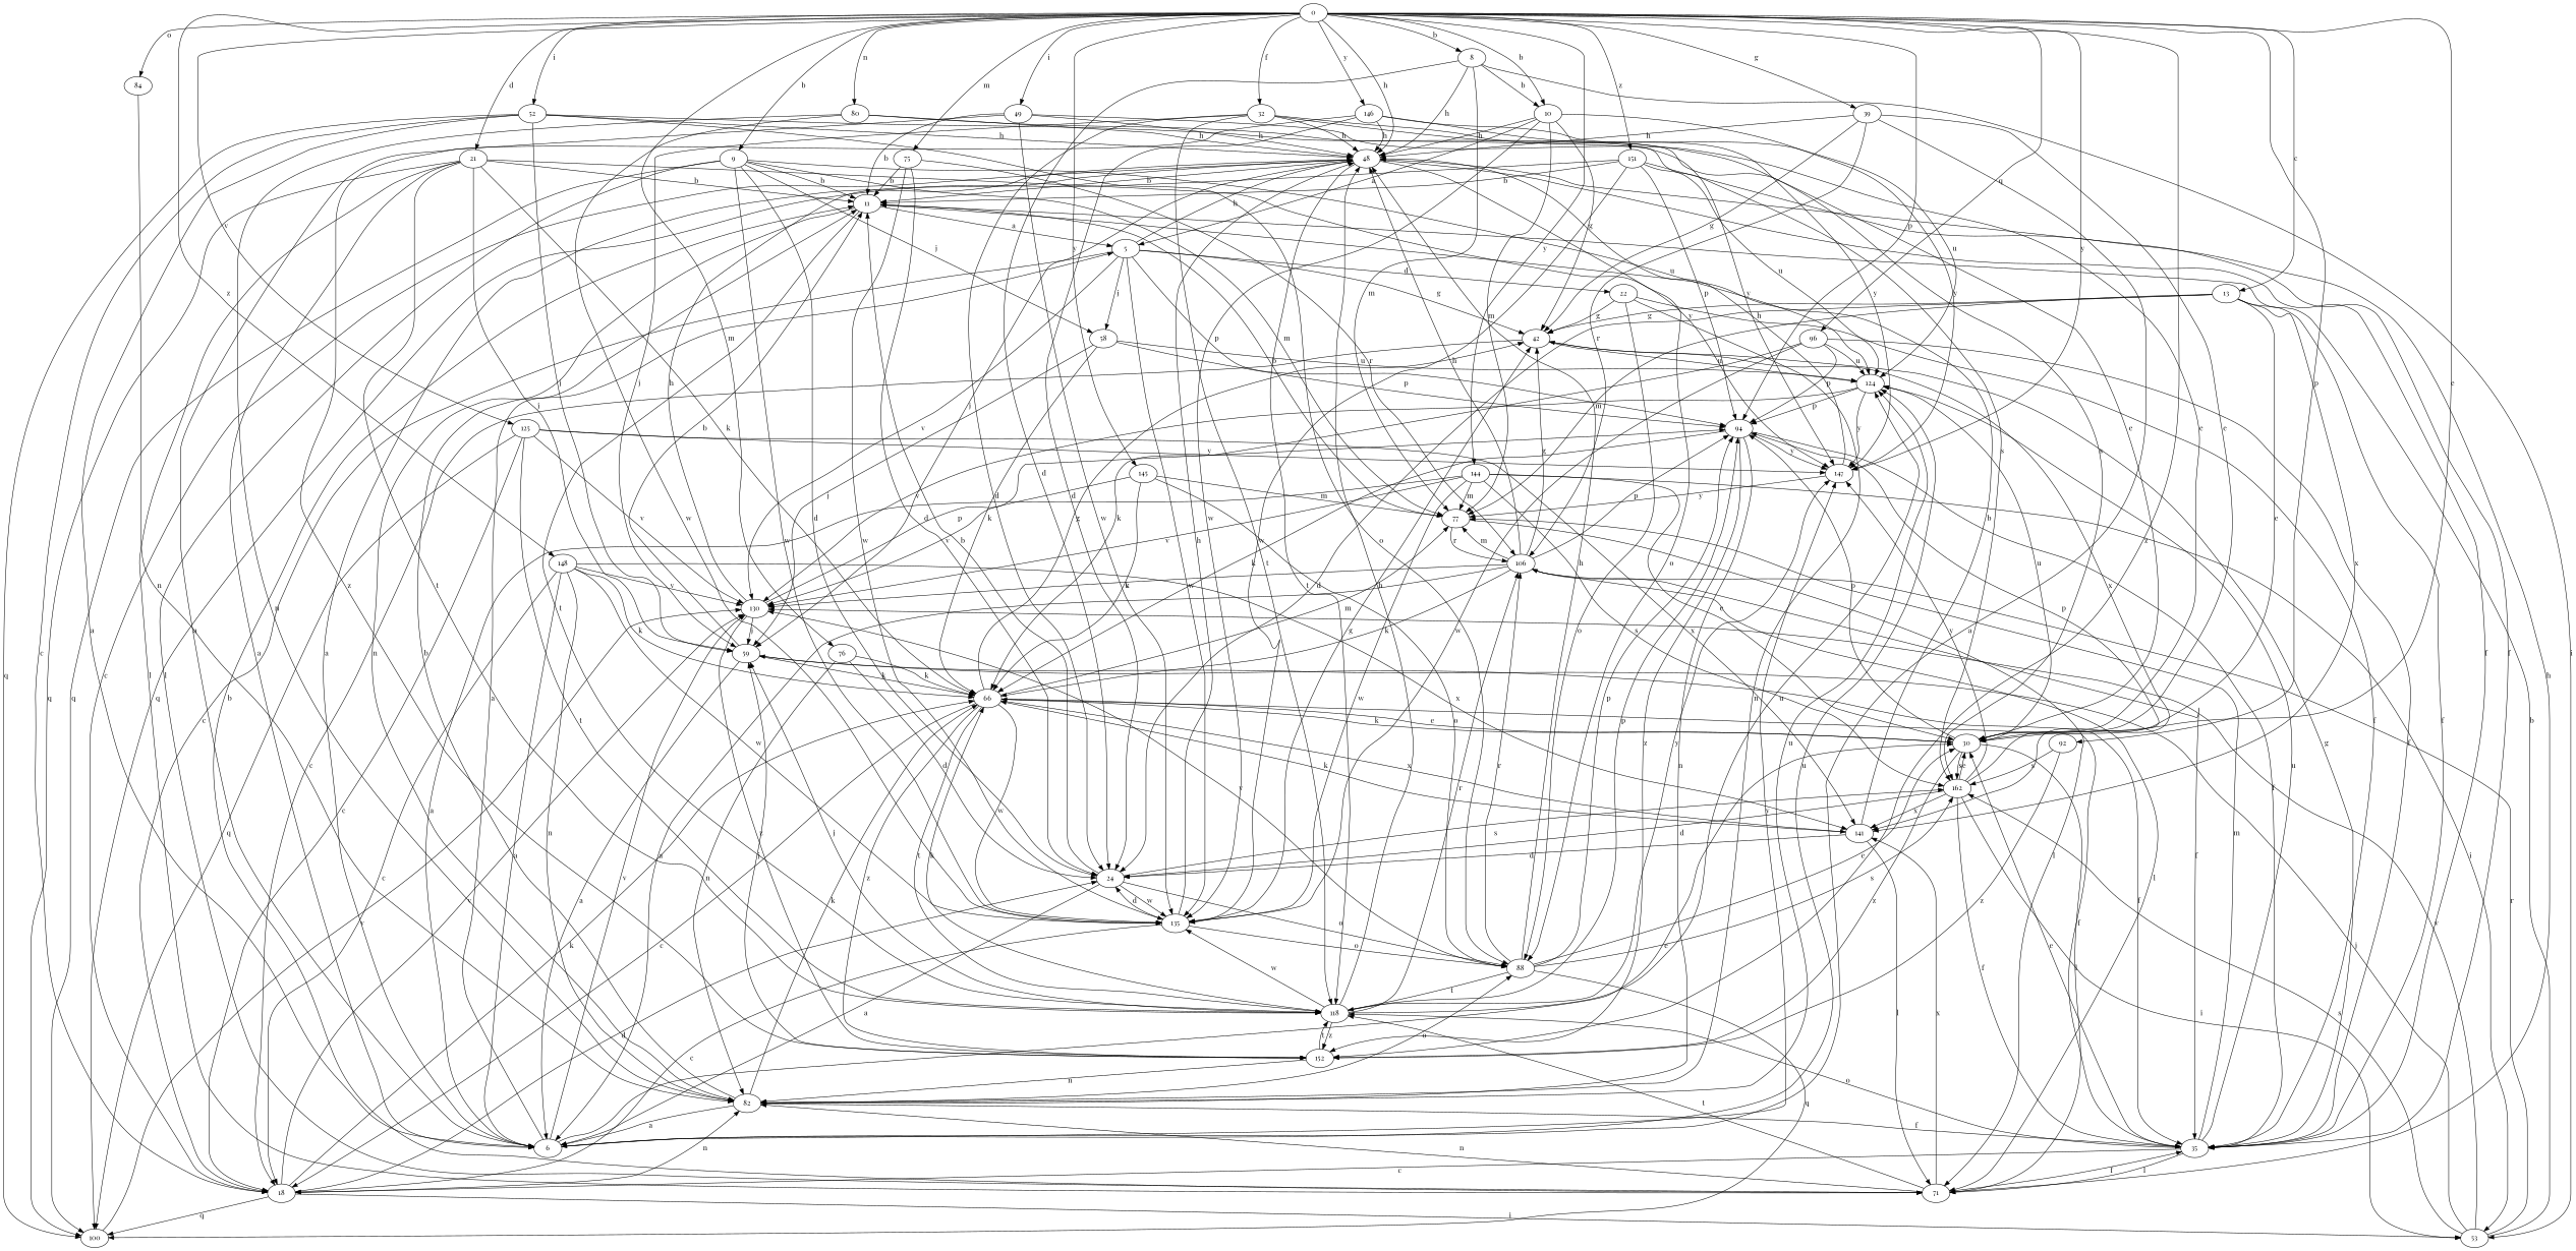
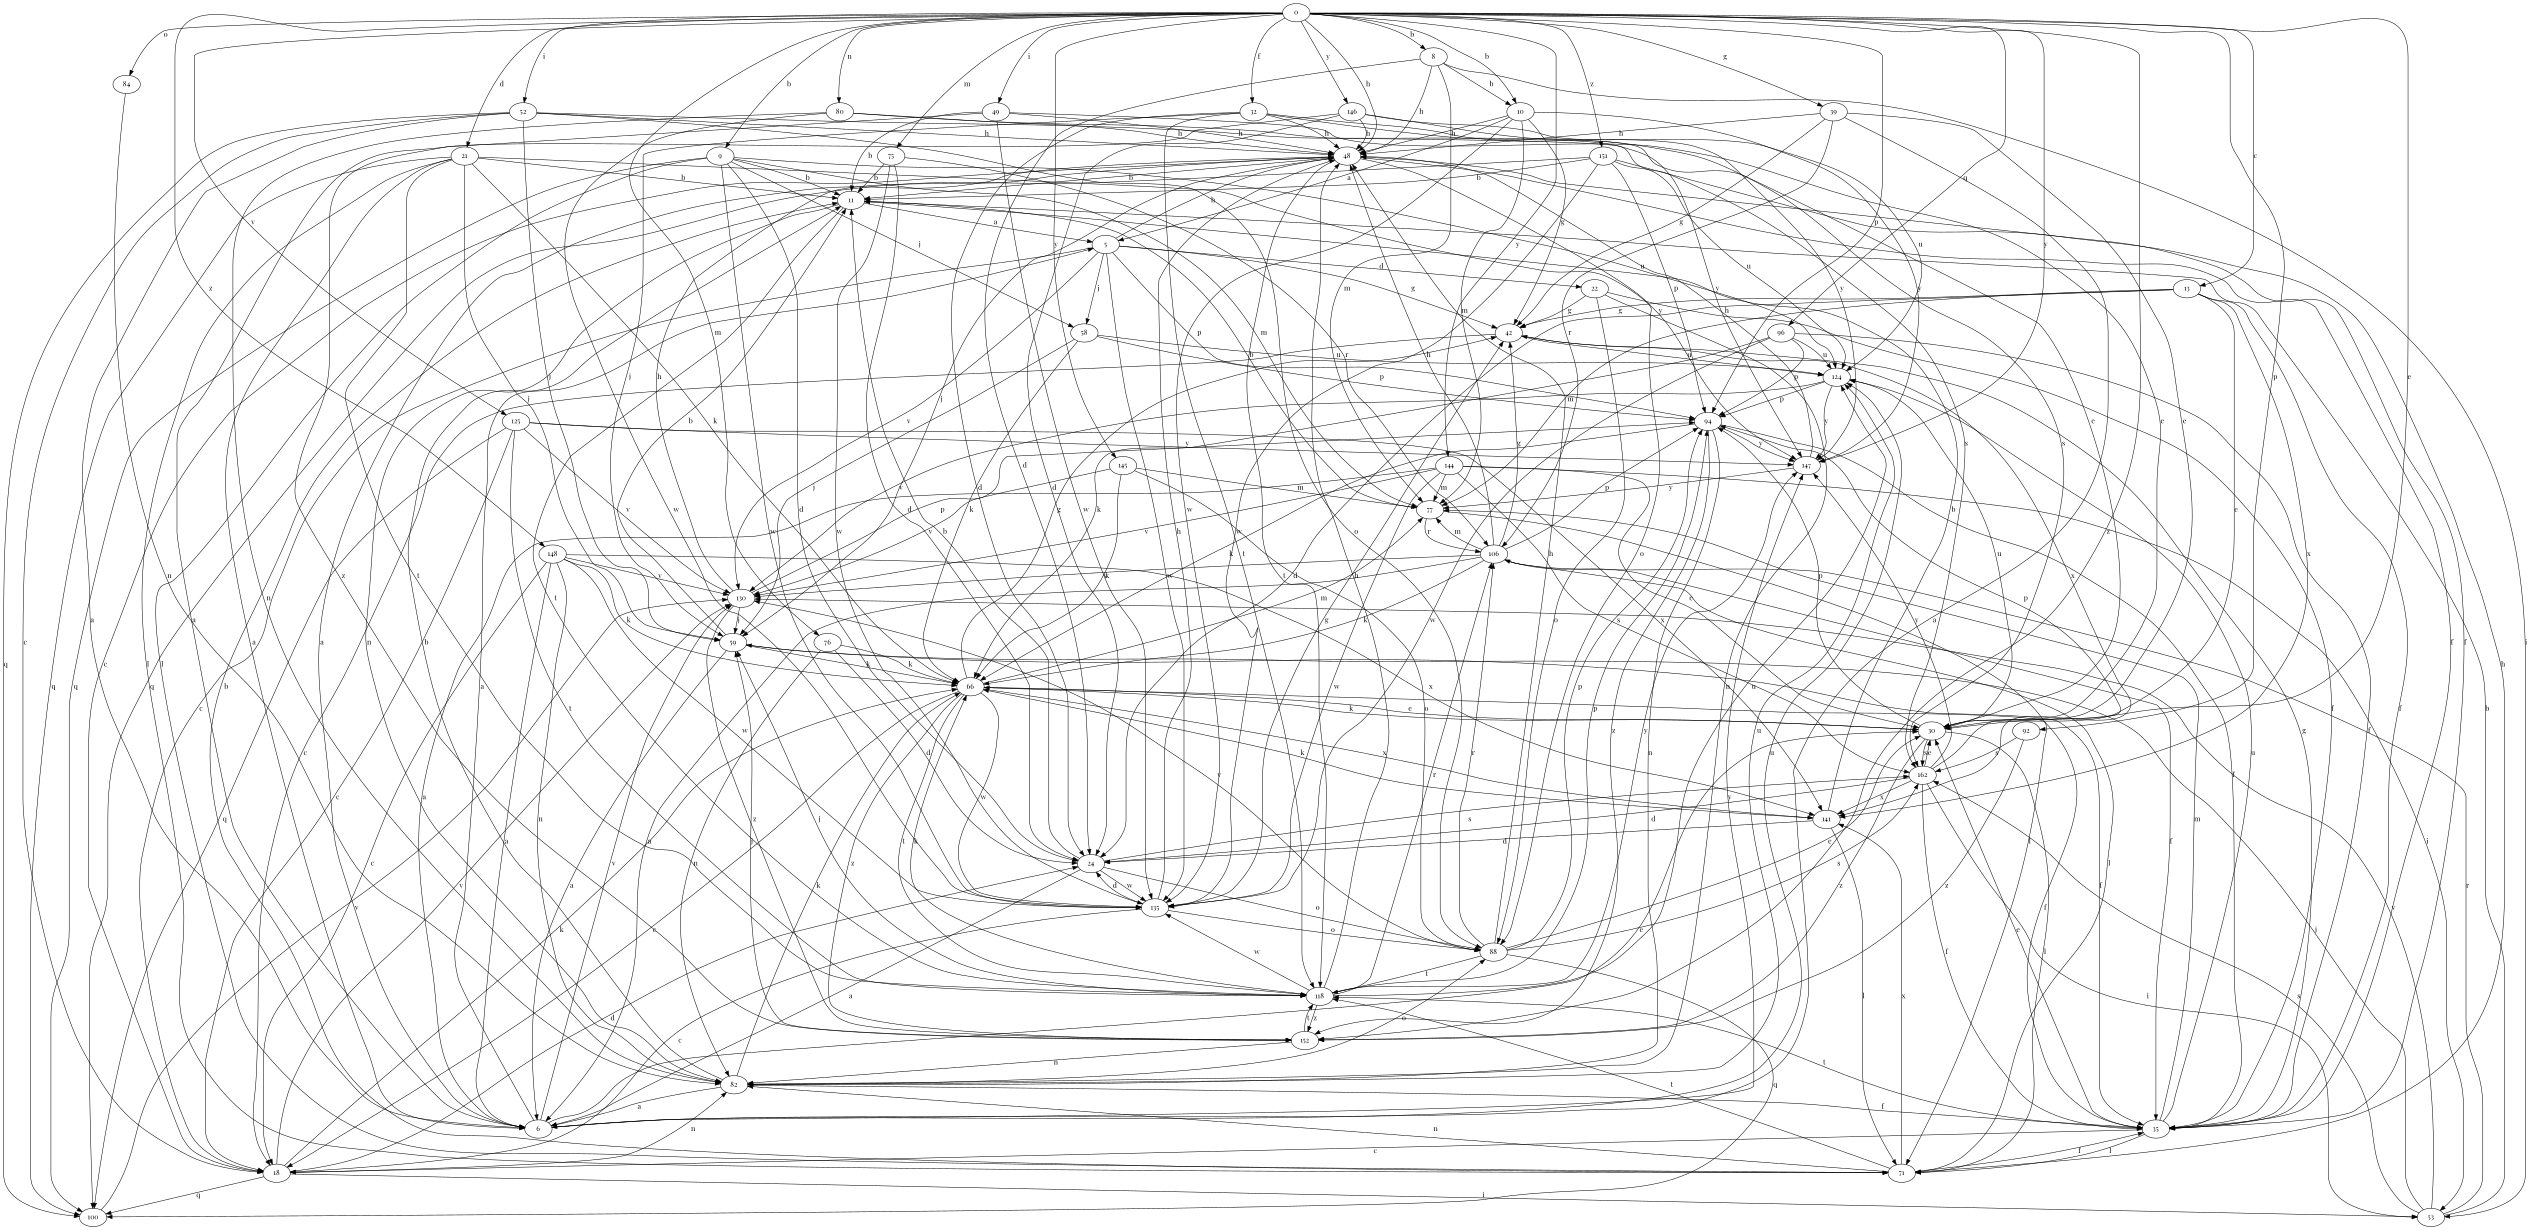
  strict digraph {
    fontname="Playfair Display"
    node [fontname="Playfair Display"]
    edge [fontname="Playfair Display"]
    0
    8
    9
    10
    13
    21
    30
    32
    39
    48
    49
    52
    75
    76
    80
    84
    92
    94
    96
    125
    144
    145
    146
    147
    148
    151
    152
    24
    53
    77
    58
    135
    124
    11
    71
    100
    5
    42
    35
    141
    6
    118
    66
    59
    n45 [label=162]
    106
    18
    88
    82
    130
    22
    0 -> 8 [label=b]
    0 -> 9 [label=b]
    0 -> 10 [label=b]
    0 -> 13 [label=c]
    0 -> 21 [label=d]
    0 -> 30 [label=e]
    0 -> 32 [label=f]
    0 -> 39 [label=g]
    0 -> 48 [label=h]
    0 -> 49 [label=i]
    0 -> 52 [label=i]
    0 -> 75 [label=m]
    0 -> 76 [label=m]
    0 -> 80 [label=n]
    0 -> 84 [label=o]
    0 -> 92 [label=p]
    0 -> 94 [label=p]
    0 -> 96 [label=q]
    0 -> 125 [label=v]
    0 -> 144 [label=y]
    0 -> 145 [label=y]
    0 -> 146 [label=y]
    0 -> 147 [label=y]
    0 -> 148 [label=z]
    0 -> 151 [label=z]
    0 -> 152 [label=z]
    8 -> 10 [label=b]
    8 -> 48 [label=h]
    8 -> 24 [label=d]
    8 -> 53 [label=i]
    8 -> 77 [label=m]
    9 -> 24 [label=d]
    9 -> 77 [label=m]
    9 -> 58 [label=j]
    9 -> 135 [label=w]
    9 -> 124 [label=u]
    9 -> 11 [label=b]
    9 -> 71 [label=l]
    9 -> 100 [label=q]
    10 -> 48 [label=h]
    10 -> 147 [label=y]
    10 -> 77 [label=m]
    10 -> 135 [label=w]
    10 -> 5 [label=a]
    10 -> 42 [label=g]
    13 -> 30 [label=e]
    13 -> 24 [label=d]
    13 -> 77 [label=m]
    13 -> 42 [label=g]
    13 -> 35 [label=f]
    13 -> 141 [label=x]
    21 -> 147 [label=y]
    21 -> 11 [label=b]
    21 -> 71 [label=l]
    21 -> 100 [label=q]
    21 -> 6 [label=a]
    21 -> 118 [label=t]
    21 -> 66 [label=k]
    21 -> 59 [label=j]
    30 -> 94 [label=p]
    30 -> 152 [label=z]
    30 -> 124 [label=u]
    30 -> 71 [label=l]
    30 -> 66 [label=k]
    30 -> n45 [label=s]
    32 -> 48 [label=h]
    32 -> 147 [label=y]
    32 -> 24 [label=d]
    32 -> 118 [label=t]
    32 -> 59 [label=j]
    32 -> n45 [label=s]
    39 -> 30 [label=e]
    39 -> 48 [label=h]
    39 -> 42 [label=g]
    39 -> 6 [label=a]
    39 -> 106 [label=r]
    48 -> 11 [label=b]
    48 -> 35 [label=f]
    48 -> 6 [label=a]
    48 -> 118 [label=t]
    48 -> 59 [label=j]
    48 -> 18 [label=c]
    48 -> 88 [label=o]
    49 -> 30 [label=e]
    49 -> 48 [label=h]
    49 -> 152 [label=z]
    49 -> 135 [label=w]
    49 -> 11 [label=b]
    52 -> 48 [label=h]
    52 -> 100 [label=q]
    52 -> 6 [label=a]
    52 -> 59 [label=j]
    52 -> n45 [label=s]
    52 -> 18 [label=c]
    52 -> 88 [label=o]
    75 -> 24 [label=d]
    75 -> 135 [label=w]
    75 -> 11 [label=b]
    75 -> 106 [label=r]
    76 -> 24 [label=d]
    76 -> 66 [label=k]
    76 -> 82 [label=n]
    80 -> 30 [label=e]
    80 -> 48 [label=h]
    80 -> 135 [label=w]
    80 -> 82 [label=n]
    84 -> 82 [label=n]
    92 -> 152 [label=z]
    92 -> n45 [label=s]
    94 -> 147 [label=y]
    94 -> 152 [label=z]
    94 -> 35 [label=f]
    94 -> 66 [label=k]
    94 -> 82 [label=n]
    96 -> 94 [label=p]
    96 -> 135 [label=w]
    96 -> 124 [label=u]
    96 -> 35 [label=f]
    96 -> 66 [label=k]
    125 -> 147 [label=y]
    125 -> 100 [label=q]
    125 -> 141 [label=x]
    125 -> 118 [label=t]
    125 -> 18 [label=c]
    125 -> 130 [label=v]
    144 -> 30 [label=e]
    144 -> 53 [label=i]
    144 -> 77 [label=m]
    144 -> 135 [label=w]
    144 -> 6 [label=a]
    144 -> n45 [label=s]
    144 -> 130 [label=v]
    145 -> 77 [label=m]
    145 -> 66 [label=k]
    145 -> 88 [label=o]
    145 -> 130 [label=v]
    146 -> 48 [label=h]
    146 -> 147 [label=y]
    146 -> 24 [label=d]
    146 -> 124 [label=u]
    146 -> 6 [label=a]
    147 -> 48 [label=h]
    147 -> 77 [label=y]
    148 -> 135 [label=w]
    148 -> 141 [label=x]
    148 -> 6 [label=a]
    148 -> 66 [label=k]
    148 -> 18 [label=c]
    148 -> 82 [label=n]
    148 -> 130 [label=v]
    151 -> 94 [label=p]
    151 -> 135 [label=w]
    151 -> 124 [label=u]
    151 -> 11 [label=b]
    151 -> 100 [label=q]
    151 -> 35 [label=f]
    152 -> 118 [label=t]
    152 -> 59 [label=j]
    152 -> 82 [label=n]
    24 -> 135 [label=w]
    24 -> 11 [label=b]
    24 -> 6 [label=a]
    24 -> n45 [label=s]
    24 -> 88 [label=o]
    53 -> 11 [label=b]
    53 -> 59 [label=j]
    53 -> n45 [label=s]
    53 -> 106 [label=r]
    53 -> 130 [label=v]
    77 -> 11 [label=b]
    77 -> 71 [label=l]
    77 -> 106 [label=r]
    58 -> 94 [label=p]
    58 -> 124 [label=u]
    58 -> 66 [label=k]
    58 -> 59 [label=j]
    135 -> 48 [label=h]
    135 -> 24 [label=d]
    135 -> 42 [label=g]
    135 -> 18 [label=c]
    135 -> 88 [label=o]
    124 -> 94 [label=p]
    124 -> 147 [label=y]
    124 -> 130 [label=v]
    11 -> 5 [label=a]
    11 -> 118 [label=t]
    11 -> 82 [label=n]
    71 -> 48 [label=h]
    71 -> 11 [label=b]
    71 -> 35 [label=f]
    71 -> 141 [label=x]
    71 -> 118 [label=t]
    71 -> 82 [label=n]
    100 -> 130 [label=v]
    5 -> 48 [label=h]
    5 -> 94 [label=p]
    5 -> 58 [label=j]
    5 -> 135 [label=w]
    5 -> 42 [label=g]
    5 -> 18 [label=c]
    5 -> 130 [label=v]
    5 -> 22 [label=d]
    42 -> 124 [label=u]
    42 -> 141 [label=x]
    42 -> 18 [label=c]
    35 -> 30 [label=e]
    35 -> 77 [label=m]
    35 -> 124 [label=u]
    35 -> 71 [label=l]
    35 -> 42 [label=g]
-   35 -> 118 [label=o]
+   35 -> 118 [label=t]
    35 -> 18 [label=c]
    141 -> 24 [label=d]
    141 -> 11 [label=b]
    141 -> 71 [label=l]
    141 -> 66 [label=k]
    6 -> 30 [label=e]
    6 -> 147 [label=y]
    6 -> 124 [label=u]
    6 -> 5 [label=a]
    6 -> 130 [label=v]
    118 -> 48 [label=h]
    118 -> 94 [label=p]
    118 -> 147 [label=y]
    118 -> 152 [label=z]
    118 -> 135 [label=w]
    118 -> 124 [label=u]
    118 -> 66 [label=k]
    118 -> 59 [label=j]
    118 -> 106 [label=r]
    66 -> 30 [label=e]
    66 -> 152 [label=z]
    66 -> 77 [label=m]
    66 -> 135 [label=w]
    66 -> 42 [label=g]
    66 -> 35 [label=f]
    66 -> 141 [label=x]
    66 -> 118 [label=t]
    66 -> 18 [label=c]
    59 -> 11 [label=b]
    59 -> 35 [label=f]
    59 -> 6 [label=a]
    59 -> 66 [label=k]
    n45 -> 30 [label=e]
    n45 -> 94 [label=p]
    n45 -> 147 [label=y]
    n45 -> 24 [label=d]
    n45 -> 53 [label=i]
    n45 -> 35 [label=f]
    n45 -> 141 [label=x]
    106 -> 48 [label=h]
    106 -> 94 [label=p]
    106 -> 77 [label=m]
    106 -> 71 [label=l]
    106 -> 42 [label=g]
    106 -> 35 [label=f]
    106 -> 6 [label=a]
    106 -> 66 [label=k]
    106 -> 130 [label=v]
    18 -> 24 [label=d]
    18 -> 53 [label=i]
    18 -> 100 [label=q]
    18 -> 66 [label=k]
    18 -> 82 [label=n]
    18 -> 130 [label=v]
    88 -> 30 [label=e]
    88 -> 48 [label=h]
    88 -> 94 [label=p]
    88 -> 100 [label=q]
    88 -> 118 [label=t]
    88 -> n45 [label=s]
    88 -> 106 [label=r]
    88 -> 130 [label=v]
    82 -> 124 [label=u]
    82 -> 11 [label=b]
    82 -> 35 [label=f]
    82 -> 6 [label=a]
    82 -> 66 [label=k]
    82 -> 88 [label=o]
    130 -> 48 [label=h]
    130 -> 94 [label=p]
    130 -> 152 [label=z]
    130 -> 59 [label=j]
    22 -> 42 [label=g]
    22 -> 35 [label=f]
    22 -> 88 [label=o]
    22 -> 82 [label=n]
  }
